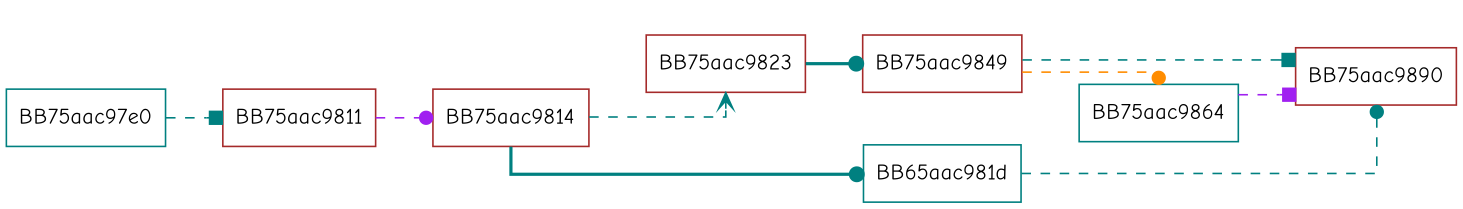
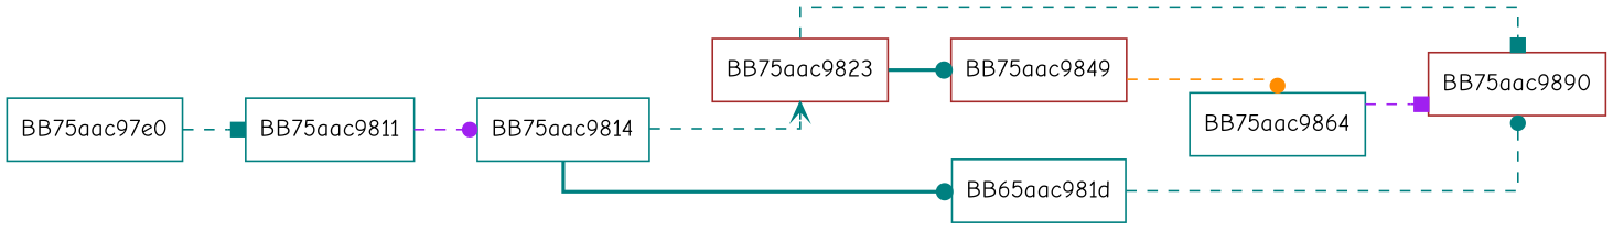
  digraph {
    fontname="Comic Neue"
    rankdir=LR
    splines=ortho
    node [color=brown fontname="Comic Neue" shape=box]
    edge [arrowhead=dot color=teal fontname="Comic Neue" style=dashed]
-   BB75aac9811
+   BB75aac9811 [color=teal]
    BB75aac97e0 [color=teal]
-   BB75aac9814
+   BB75aac9814 [color=teal]
    BB75aac9823
    n5 [color=teal label=BB65aac981d]
    BB75aac9890
    BB75aac9849
    BB75aac9864 [color=teal]
    BB75aac9811 -> BB75aac9814 [color=purple]
    BB75aac97e0 -> BB75aac9811 [arrowhead=box]
    BB75aac9814 -> BB75aac9823 [arrowhead=vee]
    BB75aac9814 -> n5 [style=bold]
-   BB75aac9849 -> BB75aac9890 [arrowhead=box]
+   BB75aac9823 -> BB75aac9890 [arrowhead=box]
    BB75aac9823 -> BB75aac9849 [style=bold]
    n5 -> BB75aac9890
    BB75aac9849 -> BB75aac9864 [color=darkorange]
    BB75aac9864 -> BB75aac9890 [arrowhead=box color=purple]
  }
